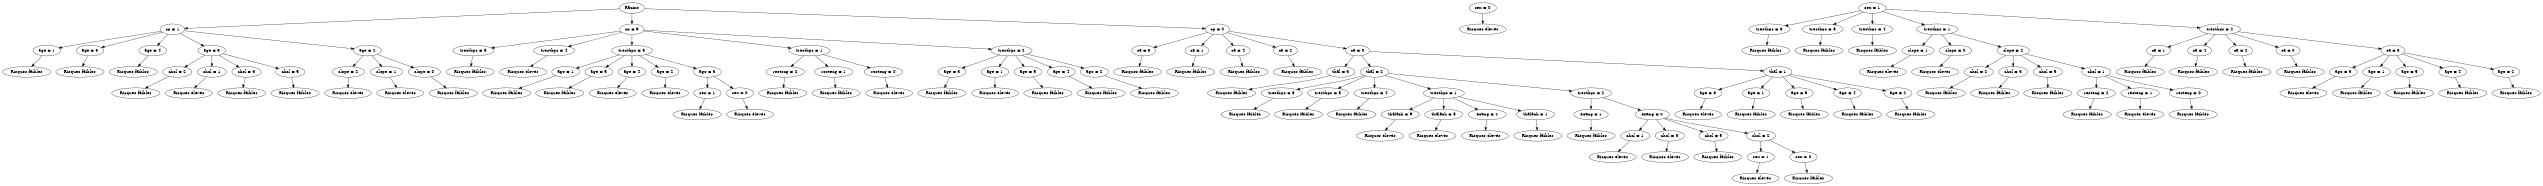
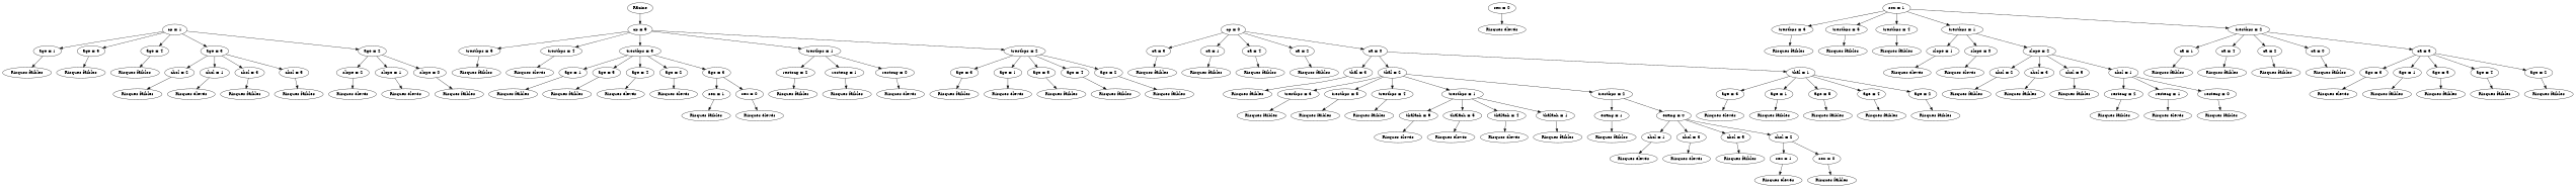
  digraph {
    n1 [label=Racine]
    n2 [label="cp = 1"]
    n3 [label="cp = 9"]
    n4 [label="cp = 0"]
    n5 [label="age = 1"]
    n6 [label="age = 5"]
    n7 [label="age = 4"]
    n8 [label="age = 3"]
    n9 [label="age = 2"]
    n10 [label="trestbps = 5"]
    n11 [label="trestbps = 4"]
    n12 [label="trestbps = 3"]
    n13 [label="trestbps = 1"]
    n14 [label="trestbps = 2"]
    n15 [label="ca = 3"]
    n16 [label="ca = 1"]
    n17 [label="ca = 4"]
    n18 [label="ca = 2"]
    n19 [label="ca = 0"]
    n20 [label="sex = 0"]
    n21 [label="Risques élevés"]
    n22 [label="sex = 1"]
    n23 [label="trestbps = 3"]
    n24 [label="trestbps = 5"]
    n25 [label="trestbps = 4"]
    n26 [label="trestbps = 1"]
    n27 [label="trestbps = 2"]
    n28 [label="Risques faibles"]
    n29 [label="Risques faibles"]
    n30 [label="Risques faibles"]
    n31 [label="slope = 1"]
    n32 [label="slope = 0"]
    n33 [label="slope = 2"]
    n34 [label="ca = 1"]
    n35 [label="ca = 4"]
    n36 [label="ca = 2"]
    n37 [label="ca = 0"]
    n38 [label="ca = 3"]
    n39 [label="Risques élevés"]
    n40 [label="Risques élevés"]
    n41 [label="chol = 2"]
    n42 [label="chol = 3"]
    n43 [label="chol = 5"]
    n44 [label="chol = 1"]
    n45 [label="Risques faibles"]
    n46 [label="Risques faibles"]
    n47 [label="Risques faibles"]
    n48 [label="restecg = 2"]
    n49 [label="restecg = 1"]
    n50 [label="restecg = 0"]
    n51 [label="Risques faibles"]
    n52 [label="Risques élevés"]
    n53 [label="Risques faibles"]
    n54 [label="Risques faibles"]
    n55 [label="Risques faibles"]
    n56 [label="Risques faibles"]
    n57 [label="Risques faibles"]
    n58 [label="age = 3"]
    n59 [label="age = 1"]
    n60 [label="age = 5"]
    n61 [label="age = 4"]
    n62 [label="age = 2"]
    n63 [label="Risques élevés"]
    n64 [label="Risques faibles"]
    n65 [label="Risques faibles"]
    n66 [label="Risques faibles"]
    n67 [label="Risques faibles"]
    n68 [label="Risques faibles"]
    n69 [label="Risques faibles"]
    n70 [label="Risques faibles"]
    n71 [label="chol = 2"]
    n72 [label="chol = 1"]
    n73 [label="chol = 3"]
    n74 [label="chol = 5"]
    n75 [label="slope = 2"]
    n76 [label="slope = 1"]
    n77 [label="slope = 0"]
    n78 [label="Risques faibles"]
    n79 [label="Risques élevés"]
    n80 [label="Risques faibles"]
    n81 [label="Risques faibles"]
    n82 [label="Risques élevés"]
    n83 [label="Risques élevés"]
    n84 [label="Risques faibles"]
    n85 [label="Risques faibles"]
    n86 [label="Risques élevés"]
    n87 [label="age = 1"]
    n88 [label="age = 5"]
    n89 [label="age = 4"]
    n90 [label="age = 2"]
    n91 [label="age = 3"]
    n92 [label="restecg = 2"]
    n93 [label="restecg = 1"]
    n94 [label="restecg = 0"]
    n95 [label="age = 3"]
    n96 [label="age = 1"]
    n97 [label="age = 5"]
    n98 [label="age = 4"]
    n99 [label="age = 2"]
    n100 [label="Risques faibles"]
    n101 [label="Risques faibles"]
    n102 [label="Risques élevés"]
    n103 [label="Risques élevés"]
    n104 [label="sex = 1"]
    n105 [label="sex = 0"]
    n106 [label="Risques faibles"]
    n107 [label="Risques élevés"]
    n108 [label="Risques faibles"]
    n109 [label="Risques faibles"]
    n110 [label="Risques élevés"]
    n111 [label="Risques faibles"]
    n112 [label="Risques élevés"]
    n113 [label="Risques faibles"]
    n114 [label="Risques faibles"]
    n115 [label="Risques faibles"]
    n116 [label="Risques faibles"]
    n117 [label="Risques faibles"]
    n118 [label="Risques faibles"]
    n119 [label="Risques faibles"]
    n120 [label="thal = 3"]
    n121 [label="thal = 2"]
    n122 [label="thal = 1"]
    n123 [label="Risques faibles"]
    n124 [label="trestbps = 3"]
    n125 [label="trestbps = 5"]
    n126 [label="trestbps = 4"]
    n127 [label="trestbps = 1"]
    n128 [label="trestbps = 2"]
    n129 [label="age = 3"]
    n130 [label="age = 1"]
    n131 [label="age = 5"]
    n132 [label="age = 4"]
    n133 [label="age = 2"]
    n134 [label="Risques faibles"]
    n135 [label="Risques faibles"]
    n136 [label="Risques faibles"]
    n137 [label="thalach = 9"]
    n138 [label="thalach = 5"]
-   n139 [label="exang = 4"]
+   n139 [label="thalach = 4"]
    n140 [label="thalach = 1"]
    n141 [label="exang = 1"]
    n142 [label="exang = 0"]
    n143 [label="Risques élevés"]
    n144 [label="Risques élevés"]
    n145 [label="Risques élevés"]
    n146 [label="Risques faibles"]
    n147 [label="Risques faibles"]
    n148 [label="chol = 1"]
    n149 [label="chol = 3"]
    n150 [label="chol = 5"]
    n151 [label="chol = 2"]
    n152 [label="Risques élevés"]
    n153 [label="Risques élevés"]
    n154 [label="Risques faibles"]
    n155 [label="sex = 1"]
    n156 [label="sex = 0"]
    n157 [label="Risques élevés"]
    n158 [label="Risques faibles"]
    n159 [label="Risques élevés"]
    n160 [label="Risques faibles"]
    n161 [label="Risques faibles"]
    n162 [label="Risques faibles"]
    n163 [label="Risques faibles"]
-   n1 -> n2
    n1 -> n3
-   n1 -> n4
    n2 -> n5
    n2 -> n6
    n2 -> n7
    n2 -> n8
    n2 -> n9
    n3 -> n10
    n3 -> n11
    n3 -> n12
    n3 -> n13
    n3 -> n14
    n4 -> n15
    n4 -> n16
    n4 -> n17
    n4 -> n18
    n4 -> n19
    n5 -> n68
    n6 -> n69
    n7 -> n70
    n8 -> n71
    n8 -> n72
    n8 -> n73
    n8 -> n74
    n9 -> n75
    n9 -> n76
    n9 -> n77
    n10 -> n85
    n11 -> n86
    n12 -> n87
    n12 -> n88
    n12 -> n89
    n12 -> n90
    n12 -> n91
    n13 -> n92
    n13 -> n93
    n13 -> n94
    n14 -> n95
    n14 -> n96
    n14 -> n97
    n14 -> n98
    n14 -> n99
    n15 -> n116
    n16 -> n117
    n17 -> n118
    n18 -> n119
    n19 -> n120
    n19 -> n121
    n19 -> n122
    n20 -> n21
    n22 -> n23
    n22 -> n24
    n22 -> n25
    n22 -> n26
    n22 -> n27
    n23 -> n28
    n24 -> n29
    n25 -> n30
    n26 -> n31
    n26 -> n32
    n26 -> n33
    n27 -> n34
    n27 -> n35
    n27 -> n36
    n27 -> n37
    n27 -> n38
    n31 -> n39
    n32 -> n40
    n33 -> n41
    n33 -> n42
    n33 -> n43
    n33 -> n44
    n34 -> n54
    n35 -> n55
    n36 -> n56
    n37 -> n57
    n38 -> n58
    n38 -> n59
    n38 -> n60
    n38 -> n61
    n38 -> n62
    n41 -> n45
    n42 -> n46
    n43 -> n47
    n44 -> n48
    n44 -> n49
    n44 -> n50
    n48 -> n51
    n49 -> n52
    n50 -> n53
    n58 -> n63
    n59 -> n64
    n60 -> n65
    n61 -> n66
    n62 -> n67
    n71 -> n78
    n72 -> n79
    n73 -> n80
    n74 -> n81
    n75 -> n82
    n76 -> n83
    n77 -> n84
    n87 -> n100
    n88 -> n101
    n89 -> n102
    n90 -> n103
    n91 -> n104
    n91 -> n105
    n92 -> n108
    n93 -> n109
    n94 -> n110
    n95 -> n111
    n96 -> n112
    n97 -> n113
    n98 -> n114
    n99 -> n115
    n104 -> n106
    n105 -> n107
    n120 -> n123
    n121 -> n124
    n121 -> n125
    n121 -> n126
    n121 -> n127
    n121 -> n128
    n122 -> n129
    n122 -> n130
    n122 -> n131
    n122 -> n132
    n122 -> n133
    n124 -> n134
    n125 -> n135
    n126 -> n136
    n127 -> n137
    n127 -> n138
    n127 -> n139
    n127 -> n140
    n128 -> n141
    n128 -> n142
    n129 -> n159
    n130 -> n160
    n131 -> n161
    n132 -> n162
    n133 -> n163
    n137 -> n143
    n138 -> n144
    n139 -> n145
    n140 -> n146
    n141 -> n147
    n142 -> n148
    n142 -> n149
    n142 -> n150
    n142 -> n151
    n148 -> n152
    n149 -> n153
    n150 -> n154
    n151 -> n155
    n151 -> n156
    n155 -> n157
    n156 -> n158
  }
